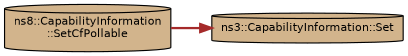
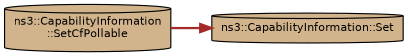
  digraph {
    rankdir=LR
    node [color=black fillcolor=tan fontname=Helvetica fontsize=10 shape=cylinder style=filled]
-   n1 [fontcolor=black height=0.2 label="ns8::CapabilityInformation\l::SetCfPollable" width=0.4]
+   n1 [fontcolor=black height=0.2 label="ns3::CapabilityInformation\l::SetCfPollable" width=0.4]
    n2 [height=0.2 label="ns3::CapabilityInformation::Set" width=0.4]
    n1 -> n2 [color=brown fontname=Helvetica fontsize=10 labelfontname=Helvetica labelfontsize=10 style=bold]
  }
